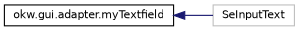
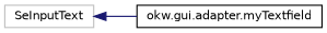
  digraph {
    rankdir=LR
    node [fillcolor=white fontname=Helvetica fontsize=10 shape=record style=filled]
    n1 [color=grey75 height=0.2 label=SeInputText width=0.4]
    n2 [color=black height=0.2 label="okw.gui.adapter.myTextfield" width=0.4]
-   n2 -> n1 [color=midnightblue dir=back fontname=Helvetica fontsize=10 labelfontname=Helvetica labelfontsize=10 style=solid]
+   n1 -> n2 [color=midnightblue dir=back fontname=Helvetica fontsize=10 labelfontname=Helvetica labelfontsize=10 style=solid]
  }
